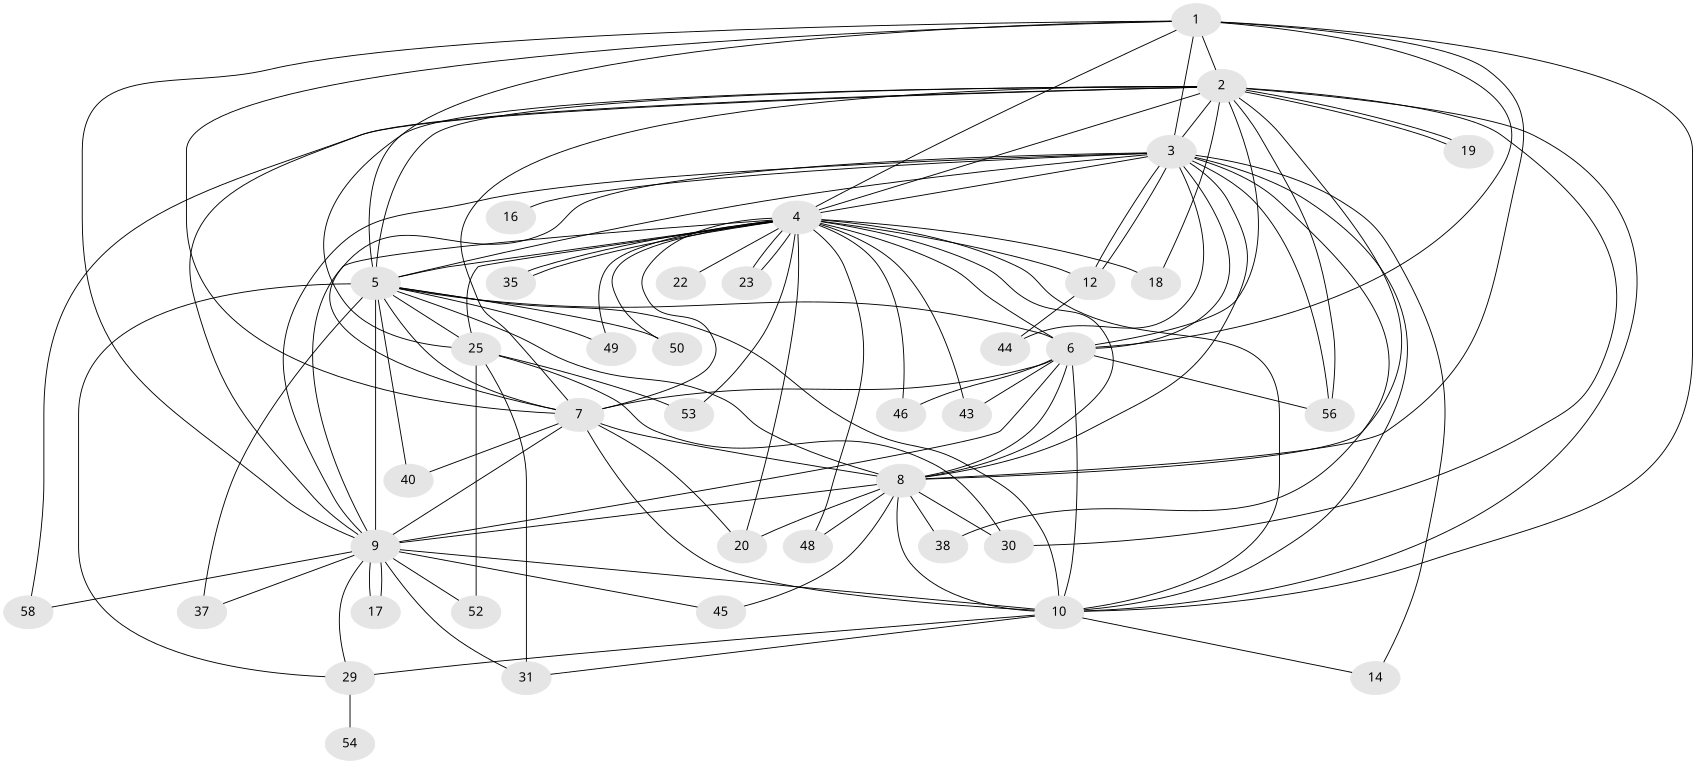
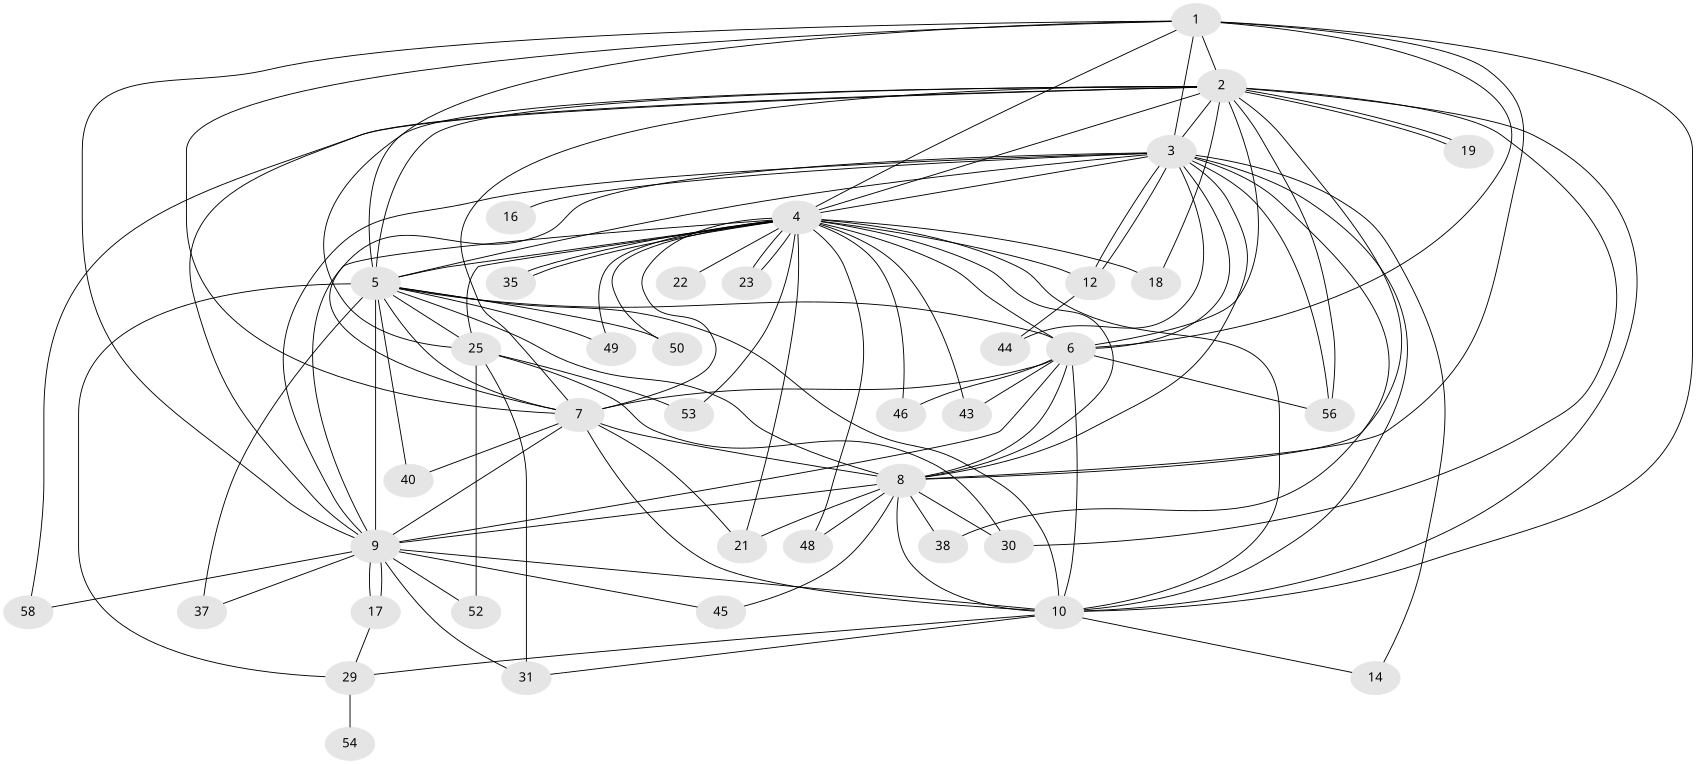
  graph {
    fontname="Noto Sans"
    node [color=gray90 fontname="Noto Sans" style=filled]
    edge [fontname="Noto Sans"]
    2 [super="+21"]
    3 [super="+26"]
    4 [super="+15"]
    5 [super="+24"]
    6 [super="+33"]
    7 [super="+36"]
    8 [super="+13"]
    9 [super="+11"]
    10 [super="+32"]
    18
    19
    25 [super="+27"]
    30 [super="+41"]
    58
    56
    1
    16
    12 [super="+28"]
    14
    38
    44 [super="+57"]
-   20 [super="+55"]
+   20 [super="+55" label=21]
    22
    23
    35 [super="+42"]
    43
    46 [super="+51"]
    48
    49
    50
    53
    29 [super="+39"]
    37
    40
    45
    17
    31 [super="+47"]
    52
    54
    2 -- 3
    2 -- 4 [weight=2]
    2 -- 5
    2 -- 6
    2 -- 7
    2 -- 8
    2 -- 9
    2 -- 10
    2 -- 18
    2 -- 19
    2 -- 19
    2 -- 25
    2 -- 30
    2 -- 58
    2 -- 56
    3 -- 4 [weight=2]
    3 -- 5 [weight=2]
    3 -- 6
    3 -- 7
    3 -- 8 [weight=2]
    3 -- 9
    3 -- 10
    3 -- 56
    3 -- 16
    3 -- 12
    3 -- 12
    3 -- 14
    3 -- 38
    3 -- 44 [weight=2]
    4 -- 5
    4 -- 6
    4 -- 7
    4 -- 8
    4 -- 9
    4 -- 10
    4 -- 18
    4 -- 25
    4 -- 12
    4 -- 20
    4 -- 22 [weight=2]
    4 -- 23
    4 -- 23
    4 -- 35 [weight=2]
    4 -- 35
    4 -- 43
    4 -- 46 [weight=2]
    4 -- 48
    4 -- 49
    4 -- 50
    4 -- 53
    5 -- 6
    5 -- 7
    5 -- 8
    5 -- 9
    5 -- 10
    5 -- 25
    5 -- 49
    5 -- 50
    5 -- 29
    5 -- 37
    5 -- 40
    6 -- 7 [weight=2]
    6 -- 8
    6 -- 9
    6 -- 10
    6 -- 56
    6 -- 43
    6 -- 46
    7 -- 8
    7 -- 9
    7 -- 10
    7 -- 20
    7 -- 40
    8 -- 9 [weight=2]
    8 -- 10
    8 -- 30
    8 -- 38
    8 -- 20
    8 -- 48
    8 -- 45
    9 -- 10 [weight=2]
    9 -- 58
-   9 -- 29
+   17 -- 29
    9 -- 37
    9 -- 45
    9 -- 17
    9 -- 17
    9 -- 31
    9 -- 52
    10 -- 14
    10 -- 29
    10 -- 31
    25 -- 30
    25 -- 53
    25 -- 31
    25 -- 52
    1 -- 2
    1 -- 3
    1 -- 4
    1 -- 5
    1 -- 6 [weight=2]
    1 -- 7
    1 -- 8
    1 -- 9
    1 -- 10
    12 -- 44
    29 -- 54
  }
